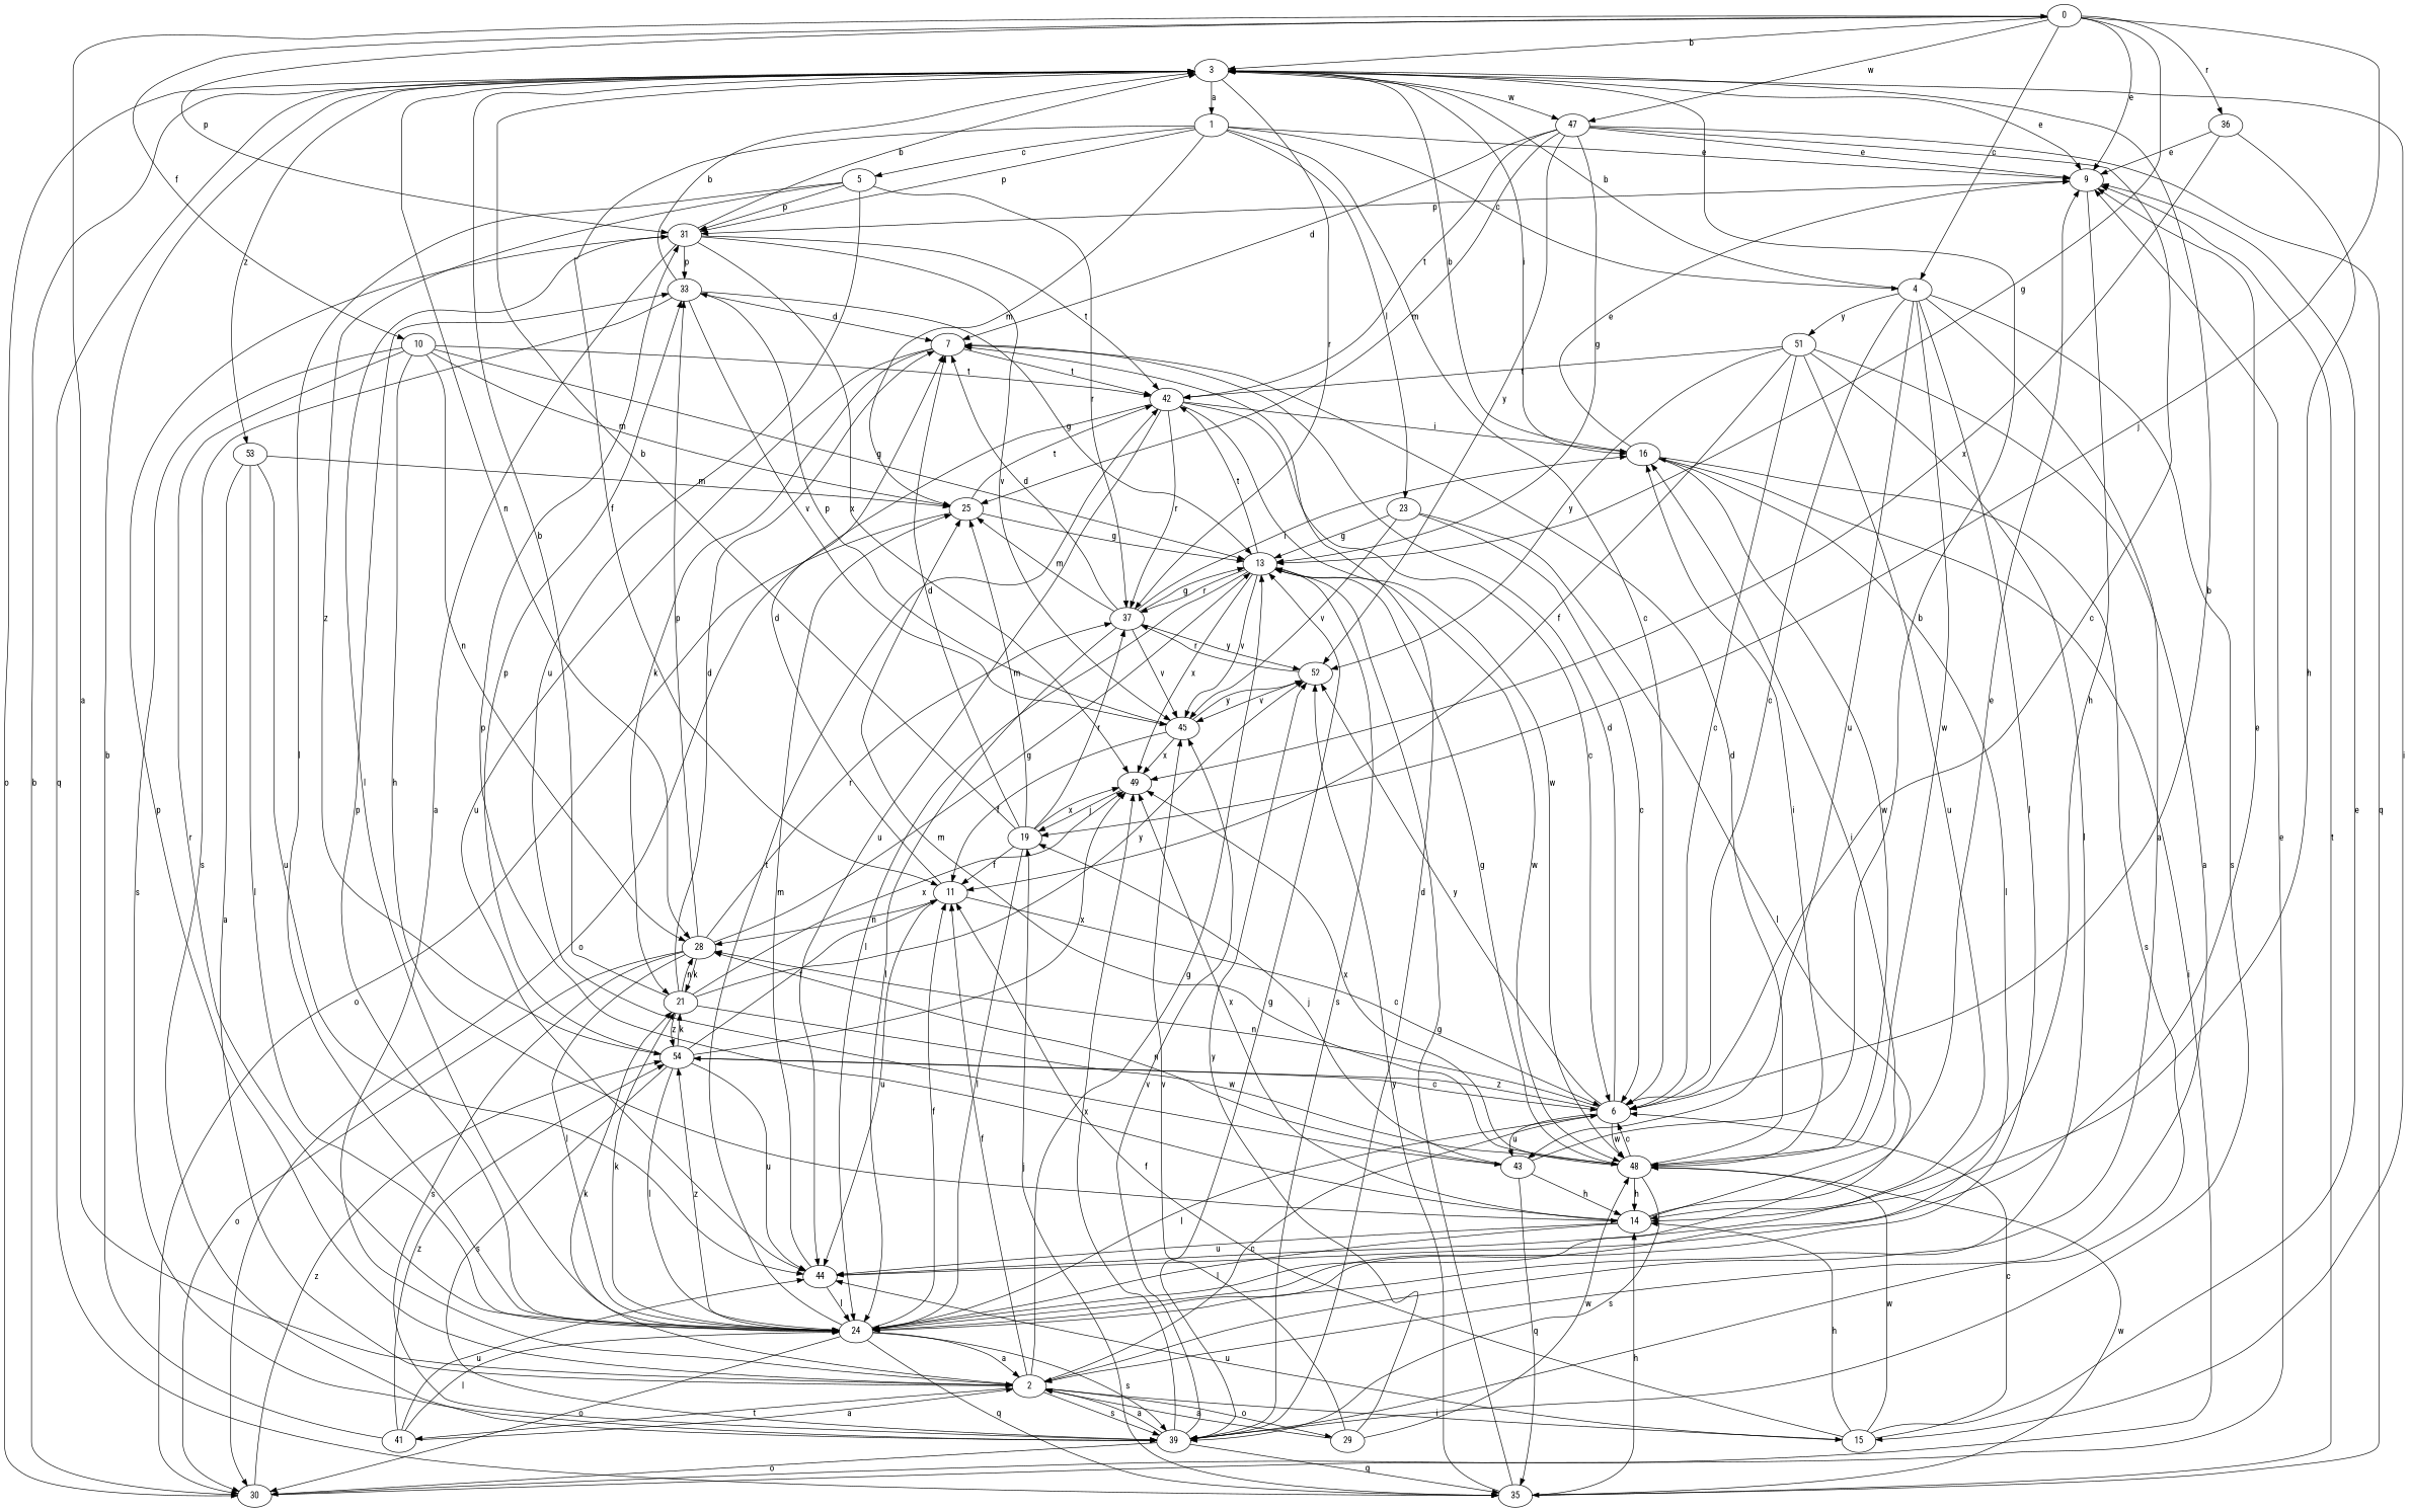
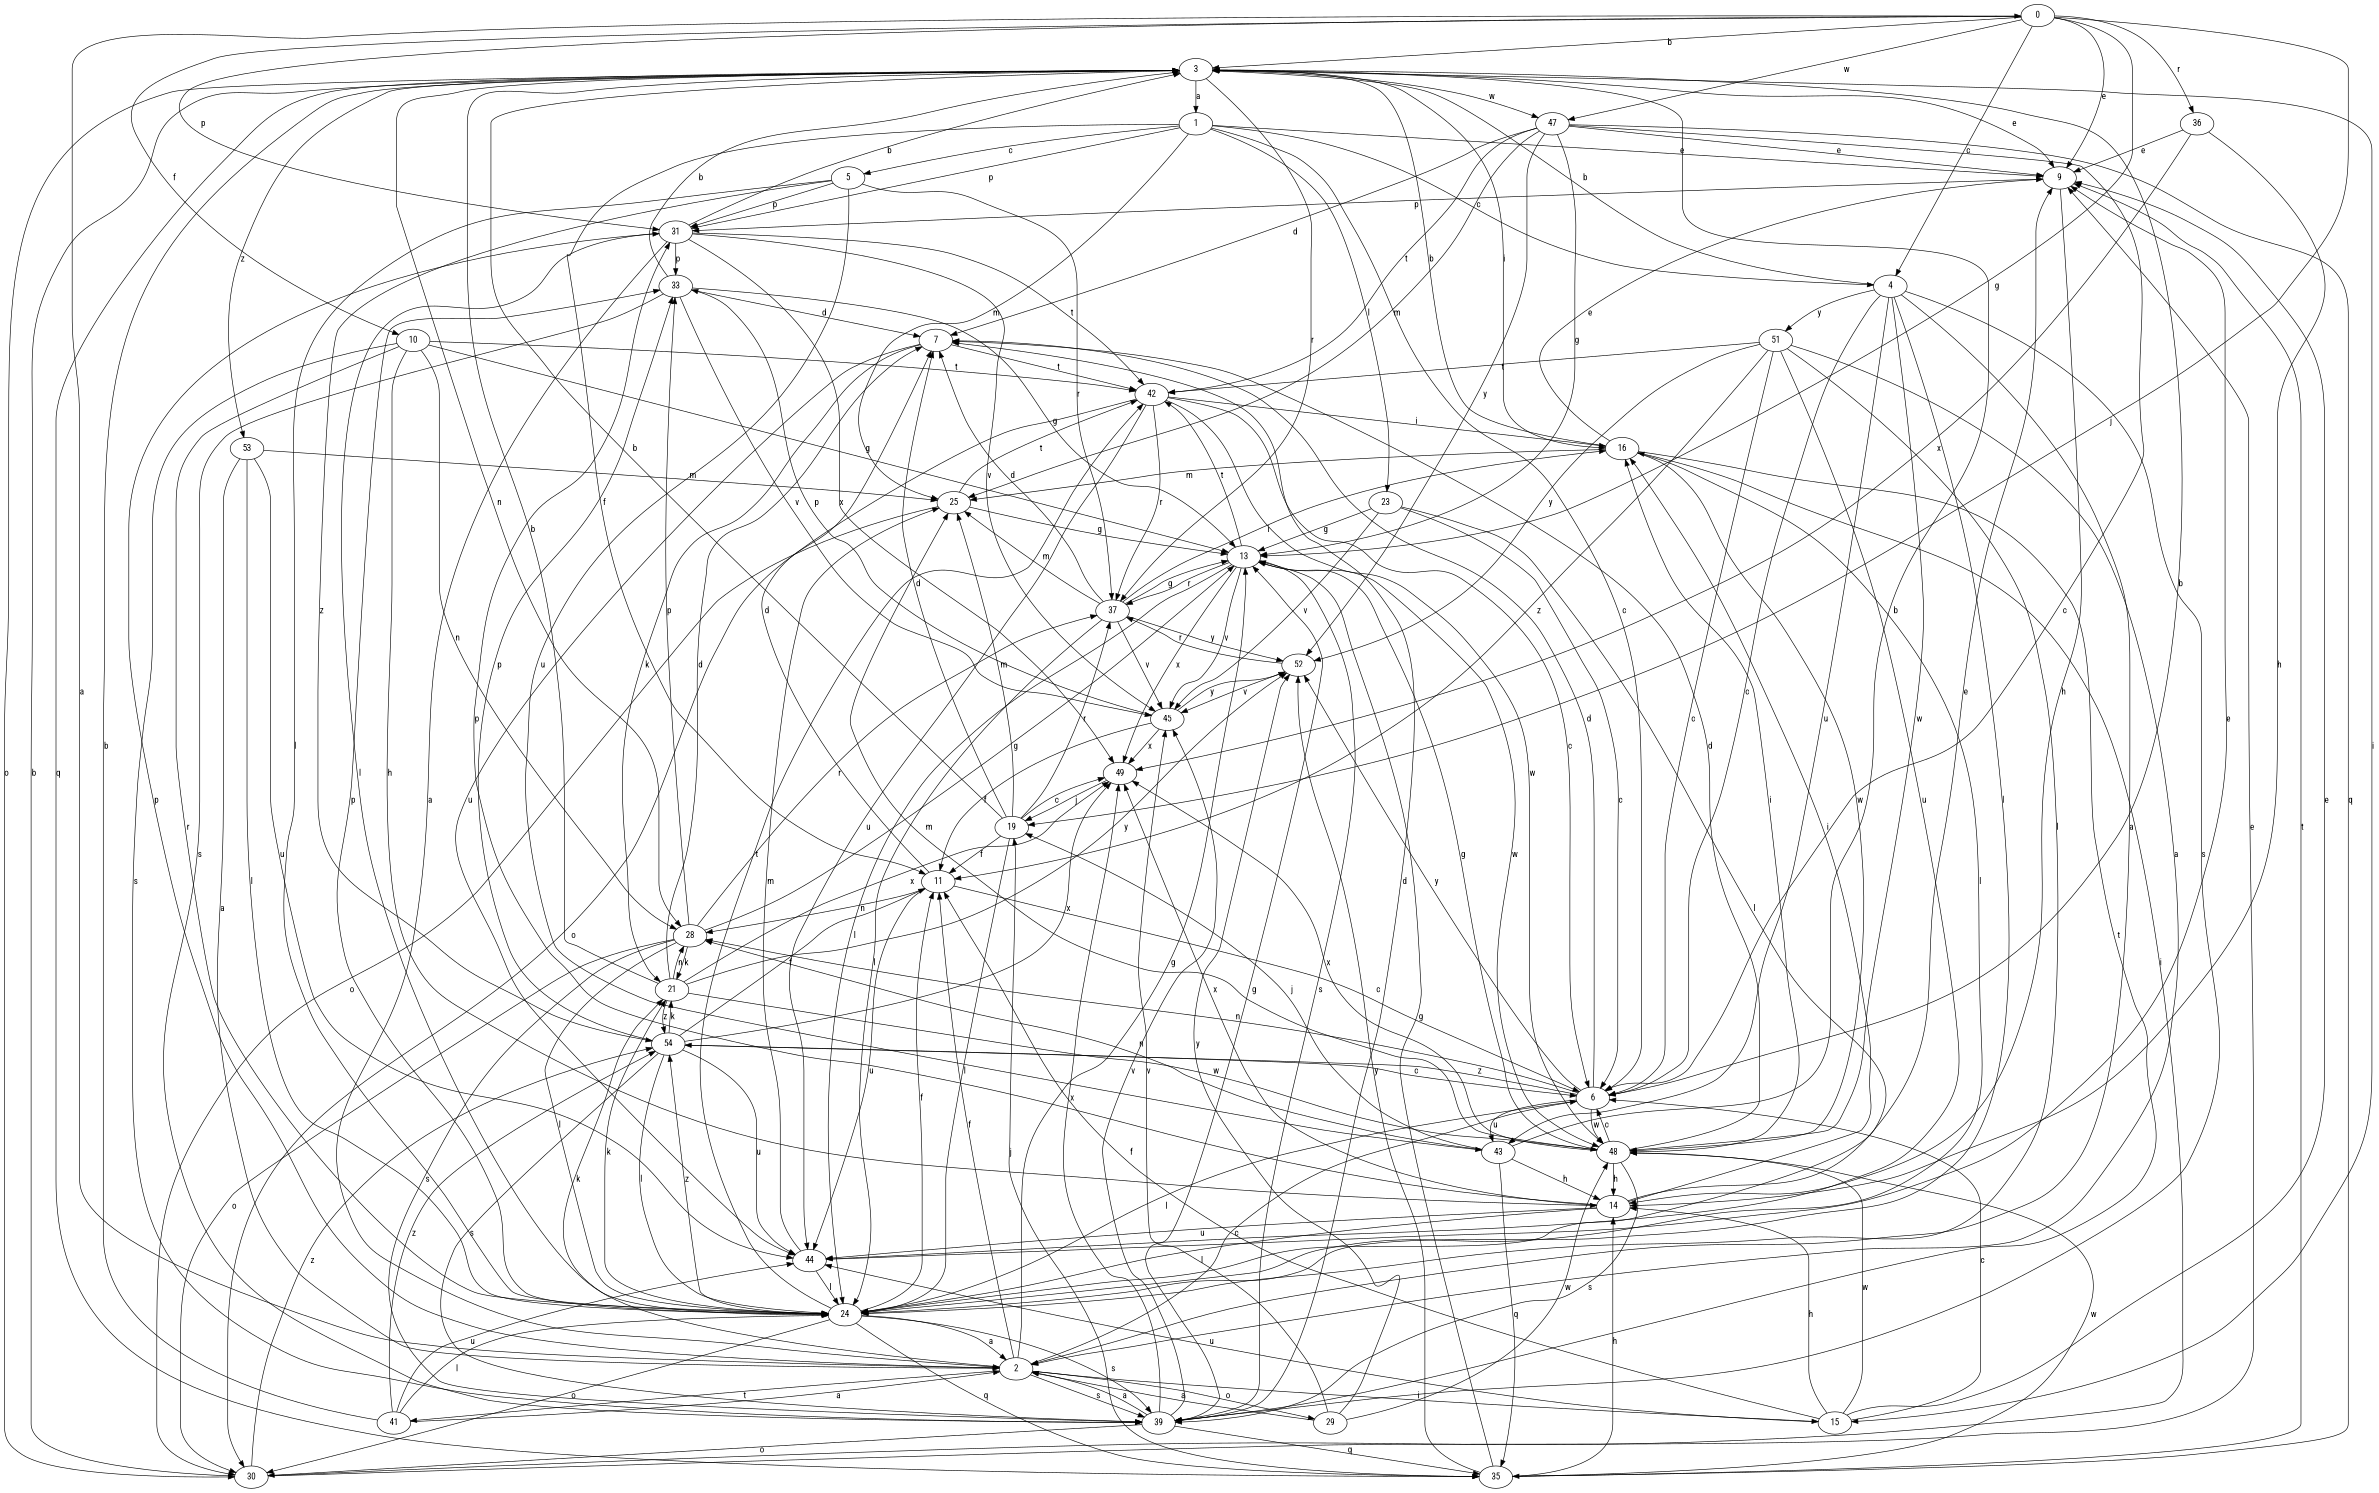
  strict digraph {
    fontname="Roboto Condensed"
    node [fontname="Roboto Condensed"]
    edge [fontname="Roboto Condensed"]
    0
    3
    4
    9
    10
    13
    19
    31
    36
    47
    1
    15
    16
    28
    30
    35
    37
    53
    6
    2
    39
    24
    43
    48
    51
    14
    25
    42
    45
    49
    11
    7
    33
    52
    5
    23
    54
    44
    21
    29
    41
    0 -> 3 [label=b]
    0 -> 4 [label=c]
    0 -> 9 [label=e]
    0 -> 10 [label=f]
    0 -> 13 [label=g]
    0 -> 19 [label=j]
    0 -> 31 [label=p]
    0 -> 36 [label=r]
    0 -> 47 [label=w]
    3 -> 9 [label=e]
    3 -> 47 [label=w]
    3 -> 1 [label=a]
    3 -> 15 [label=i]
    3 -> 16 [label=i]
    3 -> 28 [label=n]
    3 -> 30 [label=o]
    3 -> 35 [label=q]
    3 -> 37 [label=r]
    3 -> 53 [label=z]
    4 -> 3 [label=b]
    4 -> 6 [label=c]
    4 -> 2 [label=a]
    4 -> 39 [label=s]
    4 -> 24 [label=l]
    4 -> 43 [label=u]
    4 -> 48 [label=w]
    4 -> 51 [label=y]
    9 -> 31 [label=p]
    9 -> 14 [label=h]
    10 -> 13 [label=g]
    10 -> 28 [label=n]
    10 -> 39 [label=s]
    10 -> 24 [label=r]
    10 -> 14 [label=h]
-   10 -> 25 [label=m]
+   16 -> 25 [label=m]
    10 -> 42 [label=t]
    13 -> 37 [label=r]
    13 -> 39 [label=s]
    13 -> 24 [label=l]
    13 -> 48 [label=w]
    13 -> 42 [label=t]
    13 -> 45 [label=v]
    13 -> 49 [label=x]
    19 -> 3 [label=b]
    19 -> 37 [label=r]
    19 -> 24 [label=l]
    19 -> 25 [label=m]
-   19 -> 49 [label=x]
+   19 -> 49 [label=c]
    19 -> 11 [label=f]
    19 -> 7 [label=d]
    31 -> 3 [label=b]
    31 -> 2 [label=a]
    31 -> 24 [label=l]
    31 -> 42 [label=t]
    31 -> 45 [label=v]
    31 -> 49 [label=x]
    31 -> 33 [label=p]
    36 -> 9 [label=e]
    36 -> 14 [label=h]
    36 -> 49 [label=x]
    47 -> 9 [label=e]
    47 -> 13 [label=g]
    47 -> 35 [label=q]
    47 -> 6 [label=c]
    47 -> 25 [label=m]
    47 -> 42 [label=t]
    47 -> 7 [label=d]
    47 -> 52 [label=y]
    1 -> 4 [label=c]
    1 -> 9 [label=e]
    1 -> 31 [label=p]
    1 -> 6 [label=c]
    1 -> 25 [label=m]
    1 -> 11 [label=f]
    1 -> 5 [label=c]
    1 -> 23 [label=l]
    15 -> 9 [label=e]
    15 -> 6 [label=c]
    15 -> 48 [label=w]
    15 -> 14 [label=h]
    15 -> 11 [label=f]
    15 -> 44 [label=u]
    16 -> 3 [label=b]
    16 -> 9 [label=e]
-   16 -> 39 [label=s]
+   16 -> 39 [label=t]
    16 -> 24 [label=l]
    16 -> 48 [label=w]
    28 -> 13 [label=g]
    28 -> 30 [label=o]
    28 -> 37 [label=r]
    28 -> 39 [label=s]
    28 -> 24 [label=l]
    28 -> 33 [label=p]
    28 -> 21 [label=k]
    30 -> 3 [label=b]
    30 -> 9 [label=e]
    30 -> 16 [label=i]
    30 -> 54 [label=z]
    35 -> 9 [label=t]
    35 -> 13 [label=g]
    35 -> 19 [label=j]
    35 -> 48 [label=w]
    35 -> 14 [label=h]
    35 -> 52 [label=y]
    37 -> 13 [label=g]
    37 -> 16 [label=i]
    37 -> 24 [label=l]
    37 -> 25 [label=m]
    37 -> 45 [label=v]
    37 -> 7 [label=d]
    37 -> 52 [label=y]
    53 -> 2 [label=a]
    53 -> 24 [label=l]
    53 -> 25 [label=m]
    53 -> 44 [label=u]
    6 -> 3 [label=b]
    6 -> 28 [label=n]
    6 -> 24 [label=l]
    6 -> 43 [label=u]
    6 -> 48 [label=w]
    6 -> 7 [label=d]
    6 -> 52 [label=y]
    6 -> 54 [label=z]
    2 -> 0 [label=a]
    2 -> 13 [label=g]
    2 -> 31 [label=p]
    2 -> 15 [label=i]
    2 -> 6 [label=c]
    2 -> 39 [label=s]
    2 -> 11 [label=f]
    2 -> 21 [label=k]
    2 -> 29 [label=o]
    2 -> 41 [label=t]
    39 -> 13 [label=g]
    39 -> 30 [label=o]
    39 -> 35 [label=q]
    39 -> 2 [label=a]
    39 -> 45 [label=v]
    39 -> 49 [label=x]
    39 -> 7 [label=d]
    24 -> 30 [label=o]
    24 -> 35 [label=q]
    24 -> 2 [label=a]
    24 -> 39 [label=s]
    24 -> 42 [label=t]
    24 -> 11 [label=f]
    24 -> 33 [label=p]
    24 -> 54 [label=z]
    24 -> 21 [label=k]
    43 -> 3 [label=b]
    43 -> 19 [label=j]
    43 -> 28 [label=n]
    43 -> 35 [label=q]
    43 -> 14 [label=h]
    48 -> 13 [label=g]
    48 -> 16 [label=i]
    48 -> 6 [label=c]
    48 -> 39 [label=s]
    48 -> 14 [label=h]
    48 -> 25 [label=m]
    48 -> 49 [label=x]
    48 -> 7 [label=d]
    51 -> 6 [label=c]
    51 -> 2 [label=a]
    51 -> 24 [label=l]
    51 -> 42 [label=t]
-   51 -> 11 [label=f]
+   51 -> 11 [label=z]
    51 -> 52 [label=y]
    51 -> 44 [label=u]
    14 -> 9 [label=e]
    14 -> 31 [label=p]
    14 -> 16 [label=i]
    14 -> 24 [label=l]
    14 -> 49 [label=x]
    14 -> 44 [label=u]
    25 -> 13 [label=g]
    25 -> 30 [label=o]
    25 -> 42 [label=t]
    42 -> 16 [label=i]
    42 -> 30 [label=o]
    42 -> 37 [label=r]
    42 -> 6 [label=c]
    42 -> 48 [label=w]
    42 -> 44 [label=u]
    45 -> 49 [label=x]
    45 -> 11 [label=f]
    45 -> 33 [label=p]
    45 -> 52 [label=y]
    49 -> 19 [label=j]
    11 -> 28 [label=n]
    11 -> 6 [label=c]
    11 -> 7 [label=d]
    11 -> 44 [label=u]
    7 -> 42 [label=t]
    7 -> 44 [label=u]
    7 -> 21 [label=k]
    33 -> 3 [label=b]
    33 -> 13 [label=g]
    33 -> 39 [label=s]
    33 -> 45 [label=v]
    33 -> 7 [label=d]
    52 -> 37 [label=r]
    52 -> 45 [label=v]
    5 -> 31 [label=p]
    5 -> 37 [label=r]
    5 -> 24 [label=l]
    5 -> 43 [label=u]
    5 -> 54 [label=z]
    23 -> 13 [label=g]
    23 -> 6 [label=c]
    23 -> 24 [label=l]
    23 -> 45 [label=v]
    54 -> 6 [label=c]
    54 -> 39 [label=s]
    54 -> 24 [label=l]
    54 -> 49 [label=x]
    54 -> 11 [label=f]
    54 -> 33 [label=p]
    54 -> 44 [label=u]
    54 -> 21 [label=k]
    44 -> 9 [label=e]
    44 -> 24 [label=l]
    44 -> 25 [label=m]
    21 -> 3 [label=b]
    21 -> 28 [label=n]
    21 -> 48 [label=w]
    21 -> 49 [label=x]
    21 -> 7 [label=d]
    21 -> 52 [label=y]
    21 -> 54 [label=z]
    29 -> 2 [label=a]
    29 -> 48 [label=w]
    29 -> 45 [label=v]
    29 -> 52 [label=y]
    41 -> 3 [label=b]
    41 -> 2 [label=a]
    41 -> 24 [label=l]
    41 -> 54 [label=z]
    41 -> 44 [label=u]
  }
